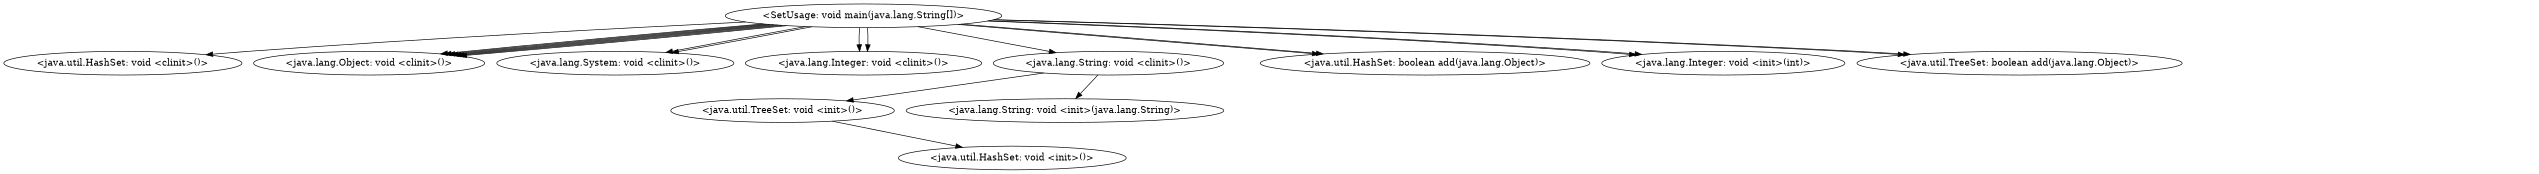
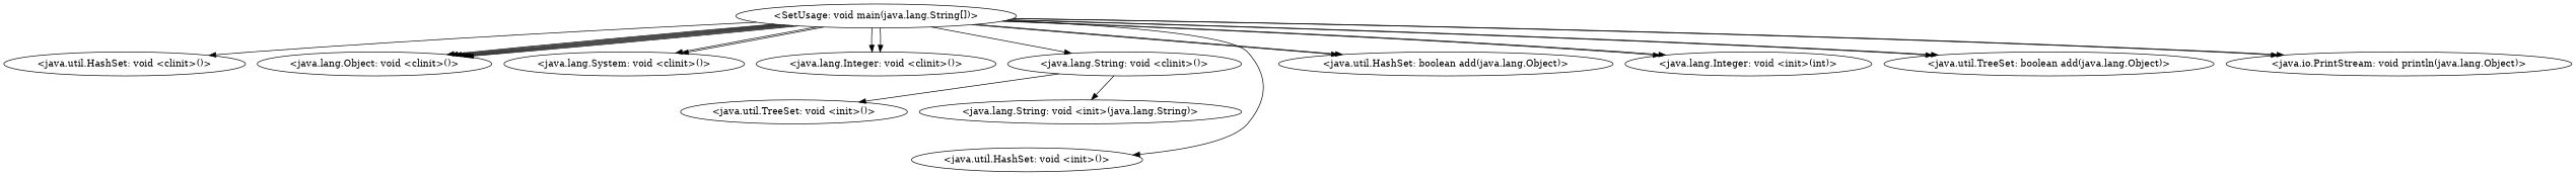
  digraph {
    "<SetUsage: void main(java.lang.String[])>"
    "<java.util.HashSet: void <clinit>()>"
    "<java.lang.Object: void <clinit>()>"
    "<java.lang.System: void <clinit>()>"
    "<java.lang.Integer: void <clinit>()>"
    "<java.lang.String: void <clinit>()>"
    "<java.util.HashSet: void <init>()>"
    "<java.util.HashSet: boolean add(java.lang.Object)>"
    "<java.lang.Integer: void <init>(int)>"
    "<java.util.TreeSet: boolean add(java.lang.Object)>"
+   "<java.io.PrintStream: void println(java.lang.Object)>"
    "<java.util.TreeSet: void <init>()>"
    "<java.lang.String: void <init>(java.lang.String)>"
    "<SetUsage: void main(java.lang.String[])>" -> "<java.util.HashSet: void <clinit>()>"
    "<SetUsage: void main(java.lang.String[])>" -> "<java.lang.Object: void <clinit>()>"
    "<SetUsage: void main(java.lang.String[])>" -> "<java.lang.Object: void <clinit>()>"
    "<SetUsage: void main(java.lang.String[])>" -> "<java.lang.Object: void <clinit>()>"
    "<SetUsage: void main(java.lang.String[])>" -> "<java.lang.Object: void <clinit>()>"
    "<SetUsage: void main(java.lang.String[])>" -> "<java.lang.Object: void <clinit>()>"
    "<SetUsage: void main(java.lang.String[])>" -> "<java.lang.Object: void <clinit>()>"
    "<SetUsage: void main(java.lang.String[])>" -> "<java.lang.Object: void <clinit>()>"
    "<SetUsage: void main(java.lang.String[])>" -> "<java.lang.System: void <clinit>()>"
    "<SetUsage: void main(java.lang.String[])>" -> "<java.lang.System: void <clinit>()>"
    "<SetUsage: void main(java.lang.String[])>" -> "<java.lang.Integer: void <clinit>()>"
    "<SetUsage: void main(java.lang.String[])>" -> "<java.lang.Integer: void <clinit>()>"
    "<SetUsage: void main(java.lang.String[])>" -> "<java.lang.String: void <clinit>()>"
-   "<java.util.TreeSet: void <init>()>" -> "<java.util.HashSet: void <init>()>"
+   "<SetUsage: void main(java.lang.String[])>" -> "<java.util.HashSet: void <init>()>"
    "<SetUsage: void main(java.lang.String[])>" -> "<java.util.HashSet: boolean add(java.lang.Object)>"
    "<SetUsage: void main(java.lang.String[])>" -> "<java.util.HashSet: boolean add(java.lang.Object)>"
    "<SetUsage: void main(java.lang.String[])>" -> "<java.lang.Integer: void <init>(int)>"
    "<SetUsage: void main(java.lang.String[])>" -> "<java.lang.Integer: void <init>(int)>"
    "<SetUsage: void main(java.lang.String[])>" -> "<java.util.TreeSet: boolean add(java.lang.Object)>"
    "<SetUsage: void main(java.lang.String[])>" -> "<java.util.TreeSet: boolean add(java.lang.Object)>"
+   "<SetUsage: void main(java.lang.String[])>" -> "<java.io.PrintStream: void println(java.lang.Object)>"
+   "<SetUsage: void main(java.lang.String[])>" -> "<java.io.PrintStream: void println(java.lang.Object)>"
    "<java.lang.String: void <clinit>()>" -> "<java.util.TreeSet: void <init>()>"
    "<java.lang.String: void <clinit>()>" -> "<java.lang.String: void <init>(java.lang.String)>"
  }
